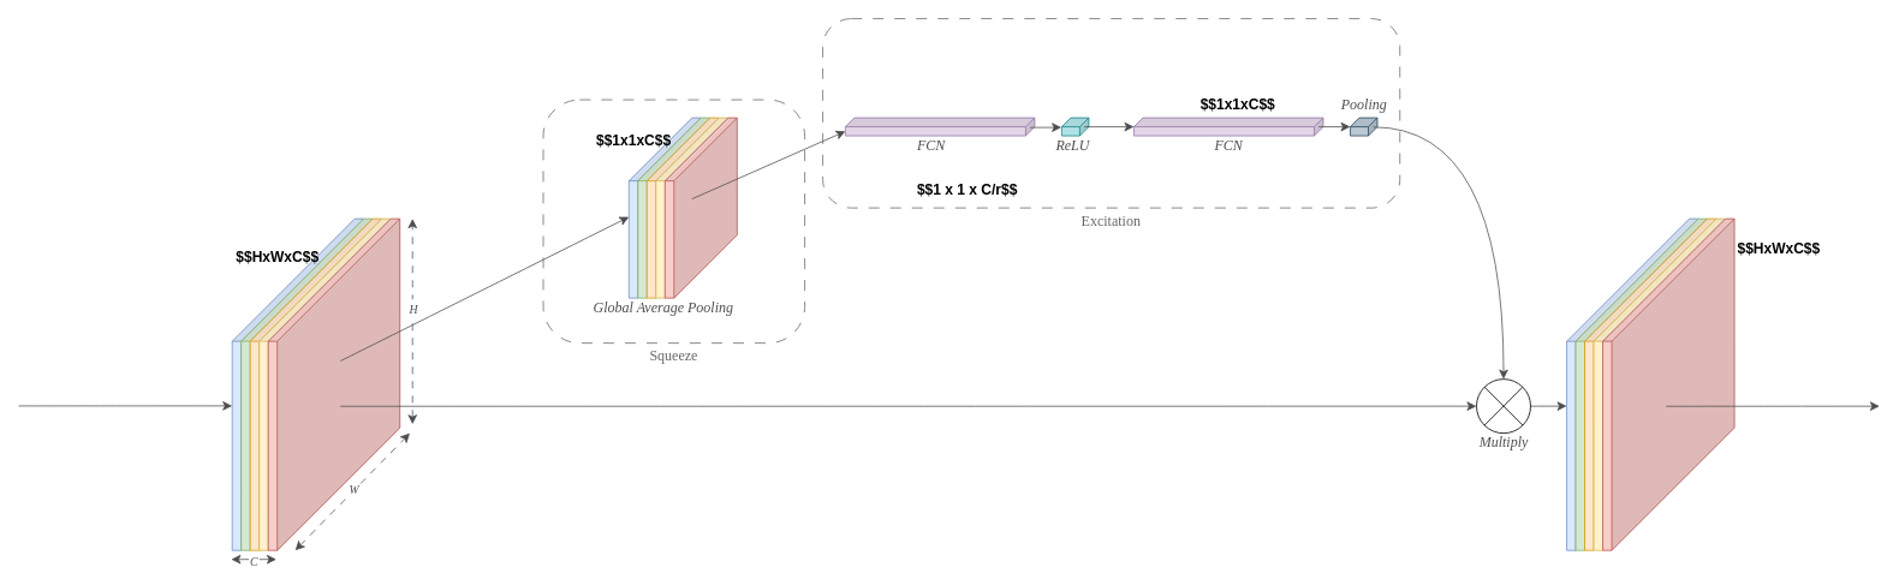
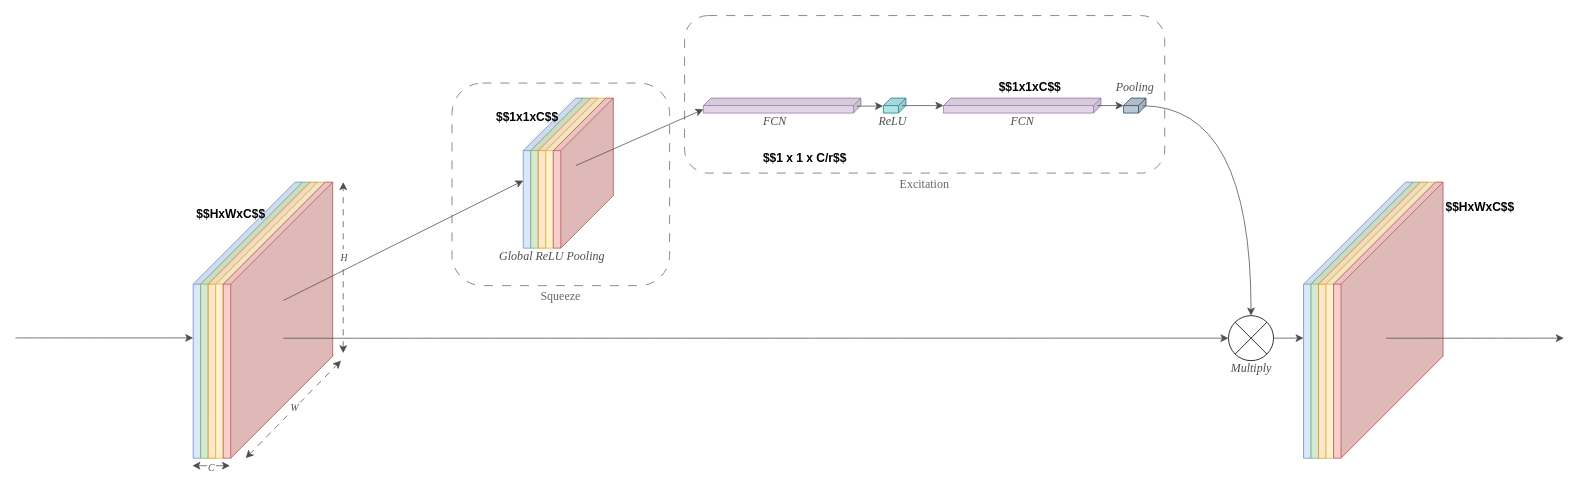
  <mxCell id="0" />
  <mxCell id="1" parent="0" />
  <mxCell id="2" value="" style="verticalAlign=top;align=left;spacingTop=8;spacingLeft=2;spacingRight=12;shape=cube;size=136;direction=east;fontStyle=4;html=1;whiteSpace=wrap;fontSize=16;fillColor=#dae8fc;strokeColor=#6c8ebf;darkOpacity=0.05;darkOpacity2=0.1;flipV=0;flipH=1;" vertex="1" parent="1"><mxGeometry x="257" y="242" width="146" height="368" as="geometry" /></mxCell>
  <mxCell id="3" value="" style="verticalAlign=top;align=left;spacingTop=8;spacingLeft=2;spacingRight=12;shape=cube;size=136;direction=east;fontStyle=4;html=1;whiteSpace=wrap;fontSize=16;fillColor=#d5e8d4;strokeColor=#82b366;darkOpacity=0.05;darkOpacity2=0.1;flipV=0;flipH=1;" vertex="1" parent="1"><mxGeometry x="267" y="242" width="146" height="368" as="geometry" /></mxCell>
  <mxCell id="4" value="" style="verticalAlign=top;align=left;spacingTop=8;spacingLeft=2;spacingRight=12;shape=cube;size=136;direction=east;fontStyle=4;html=1;whiteSpace=wrap;fontSize=16;fillColor=#ffe6cc;strokeColor=#d79b00;darkOpacity=0.05;darkOpacity2=0.1;flipV=0;flipH=1;" vertex="1" parent="1"><mxGeometry x="277" y="242" width="146" height="368" as="geometry" /></mxCell>
  <mxCell id="5" value="" style="verticalAlign=top;align=left;spacingTop=8;spacingLeft=2;spacingRight=12;shape=cube;size=136;direction=east;fontStyle=4;html=1;whiteSpace=wrap;fontSize=16;fillColor=#fff2cc;strokeColor=#d6b656;darkOpacity=0.05;darkOpacity2=0.1;flipV=0;flipH=1;" vertex="1" parent="1"><mxGeometry x="287" y="242" width="146" height="368" as="geometry" /></mxCell>
  <mxCell id="6" value="" style="verticalAlign=top;align=left;spacingTop=8;spacingLeft=2;spacingRight=12;shape=cube;size=136;direction=east;fontStyle=4;html=1;whiteSpace=wrap;fontSize=16;fillColor=#f8cecc;strokeColor=#b85450;darkOpacity=0.05;darkOpacity2=0.1;flipV=0;flipH=1;" vertex="1" parent="1"><mxGeometry x="297" y="242" width="146" height="368" as="geometry" /></mxCell>
  <mxCell id="7" value="" style="verticalAlign=top;align=left;spacingTop=8;spacingLeft=2;spacingRight=12;shape=cube;size=70;direction=east;fontStyle=4;html=1;whiteSpace=wrap;fontSize=16;fillColor=#dae8fc;strokeColor=#6c8ebf;darkOpacity=0.05;darkOpacity2=0.1;flipV=0;flipH=1;" vertex="1" parent="1"><mxGeometry x="697" y="130" width="80" height="200" as="geometry" /></mxCell>
  <mxCell id="8" value="" style="verticalAlign=top;align=left;spacingTop=8;spacingLeft=2;spacingRight=12;shape=cube;size=70;direction=east;fontStyle=4;html=1;whiteSpace=wrap;fontSize=16;fillColor=#d5e8d4;strokeColor=#82b366;darkOpacity=0.05;darkOpacity2=0.1;flipV=0;flipH=1;" vertex="1" parent="1"><mxGeometry x="707" y="130" width="80" height="200" as="geometry" /></mxCell>
  <mxCell id="9" value="" style="verticalAlign=top;align=left;spacingTop=8;spacingLeft=2;spacingRight=12;shape=cube;size=70;direction=east;fontStyle=4;html=1;whiteSpace=wrap;fontSize=16;fillColor=#ffe6cc;strokeColor=#d79b00;darkOpacity=0.05;darkOpacity2=0.1;flipV=0;flipH=1;" vertex="1" parent="1"><mxGeometry x="717" y="130" width="80" height="200" as="geometry" /></mxCell>
  <mxCell id="10" value="" style="verticalAlign=top;align=left;spacingTop=8;spacingLeft=2;spacingRight=12;shape=cube;size=70;direction=east;fontStyle=4;html=1;whiteSpace=wrap;fontSize=16;fillColor=#fff2cc;strokeColor=#d6b656;darkOpacity=0.05;darkOpacity2=0.1;flipV=0;flipH=1;" vertex="1" parent="1"><mxGeometry x="727" y="130" width="80" height="200" as="geometry" /></mxCell>
  <mxCell id="11" value="" style="verticalAlign=top;align=left;spacingTop=8;spacingLeft=2;spacingRight=12;shape=cube;size=70;direction=east;fontStyle=4;html=1;whiteSpace=wrap;fontSize=16;fillColor=#f8cecc;strokeColor=#b85450;darkOpacity=0.05;darkOpacity2=0.1;flipV=0;flipH=1;" vertex="1" parent="1"><mxGeometry x="737" y="130" width="80" height="200" as="geometry" /></mxCell>
  <mxCell id="12" value="" style="verticalAlign=top;align=left;spacingTop=8;spacingLeft=2;spacingRight=12;shape=cube;size=10;direction=east;fontStyle=4;html=1;whiteSpace=wrap;fontSize=16;fillColor=#e1d5e7;strokeColor=#9673a6;darkOpacity=0.05;darkOpacity2=0.1;flipV=0;flipH=1;" vertex="1" parent="1"><mxGeometry x="937" y="130" width="210" height="20" as="geometry" /></mxCell>
  <mxCell id="13" value="" style="verticalAlign=top;align=left;spacingTop=8;spacingLeft=2;spacingRight=12;shape=cube;size=10;direction=east;fontStyle=4;html=1;whiteSpace=wrap;fontSize=16;fillColor=#b0e3e6;strokeColor=#0e8088;darkOpacity=0.05;darkOpacity2=0.1;flipV=0;flipH=1;" vertex="1" parent="1"><mxGeometry x="1177" y="130" width="30" height="20" as="geometry" /></mxCell>
  <mxCell id="14" value="" style="verticalAlign=top;align=left;spacingTop=8;spacingLeft=2;spacingRight=12;shape=cube;size=10;direction=east;fontStyle=4;html=1;whiteSpace=wrap;fontSize=16;fillColor=#e1d5e7;strokeColor=#9673a6;darkOpacity=0.05;darkOpacity2=0.1;flipV=0;flipH=1;" vertex="1" parent="1"><mxGeometry x="1257" y="130" width="210" height="20" as="geometry" /></mxCell>
  <mxCell id="15" value="" style="verticalAlign=top;align=left;spacingTop=8;spacingLeft=2;spacingRight=12;shape=cube;size=10;direction=east;fontStyle=4;html=1;whiteSpace=wrap;fontSize=16;fillColor=#bac8d3;strokeColor=#23445d;darkOpacity=0.05;darkOpacity2=0.1;flipV=0;flipH=1;" vertex="1" parent="1"><mxGeometry x="1497" y="130" width="30" height="20" as="geometry" /></mxCell>
  <mxCell id="16" value="&lt;b&gt;$$HxWxC$$&lt;/b&gt;" style="text;html=1;align=center;verticalAlign=middle;resizable=0;points=[];autosize=1;strokeColor=none;fillColor=none;fontSize=16;" vertex="1" parent="1"><mxGeometry x="247" y="270" width="120" height="30" as="geometry" /></mxCell>
  <mxCell id="17" value="" style="endArrow=classic;startArrow=classic;html=1;rounded=0;fontSize=12;startSize=8;endSize=8;curved=1;strokeColor=#4D4D4D;dashed=1;dashPattern=8 8;" edge="1" parent="1"><mxGeometry width="50" height="50" relative="1" as="geometry"><mxPoint x="457" y="470" as="sourcePoint" /><mxPoint x="457" y="242" as="targetPoint" /></mxGeometry></mxCell>
  <mxCell id="18" value="&lt;font color=&quot;#4d4d4d&quot;&gt;&lt;span style=&quot;font-size: 13px;&quot;&gt;&lt;i&gt;H&lt;/i&gt;&lt;/span&gt;&lt;/font&gt;" style="edgeLabel;html=1;align=center;verticalAlign=middle;resizable=0;points=[];fontSize=16;fontFamily=Times New Roman;" vertex="1" connectable="0" parent="17"><mxGeometry x="-0.1" relative="1" as="geometry"><mxPoint y="-27" as="offset" /></mxGeometry></mxCell>
  <mxCell id="19" value="" style="endArrow=classic;startArrow=classic;html=1;rounded=0;fontSize=12;startSize=8;endSize=8;curved=1;strokeColor=#4D4D4D;dashed=1;dashPattern=8 8;" edge="1" parent="1"><mxGeometry width="50" height="50" relative="1" as="geometry"><mxPoint x="327" y="610" as="sourcePoint" /><mxPoint x="454" y="480" as="targetPoint" /></mxGeometry></mxCell>
  <mxCell id="20" value="W" style="edgeLabel;html=1;align=center;verticalAlign=middle;resizable=0;points=[];fontSize=13;labelBackgroundColor=default;fontStyle=2;fontColor=#4D4D4D;fontFamily=Times New Roman;" vertex="1" connectable="0" parent="19"><mxGeometry x="0.055" y="1" relative="1" as="geometry"><mxPoint x="-2" y="2" as="offset" /></mxGeometry></mxCell>
  <mxCell id="21" value="" style="endArrow=classic;startArrow=classic;html=1;rounded=0;fontSize=12;startSize=8;endSize=8;curved=1;strokeColor=#4D4D4D;dashed=1;dashPattern=12 12;" edge="1" parent="1"><mxGeometry width="50" height="50" relative="1" as="geometry"><mxPoint x="256" y="620" as="sourcePoint" /><mxPoint x="306" y="620" as="targetPoint" /></mxGeometry></mxCell>
  <mxCell id="22" value="C" style="edgeLabel;html=1;align=center;verticalAlign=middle;resizable=0;points=[];fontSize=13;fontStyle=2;fontColor=#4D4D4D;labelBackgroundColor=none;fontFamily=Times New Roman;" vertex="1" connectable="0" parent="21"><mxGeometry x="-0.078" y="1" relative="1" as="geometry"><mxPoint x="1" y="2" as="offset" /></mxGeometry></mxCell>
  <mxCell id="23" value="&lt;b&gt;$$1x1xC$$&lt;/b&gt;" style="text;html=1;align=center;verticalAlign=middle;resizable=0;points=[];autosize=1;strokeColor=none;fillColor=none;fontSize=16;" vertex="1" parent="1"><mxGeometry x="647" y="140" width="110" height="30" as="geometry" /></mxCell>
  <mxCell id="24" style="orthogonalLoop=1;jettySize=auto;html=1;entryX=1;entryY=0.55;entryDx=0;entryDy=0;entryPerimeter=0;fontSize=12;startSize=8;endSize=8;exitX=0.452;exitY=0.429;exitDx=0;exitDy=0;exitPerimeter=0;strokeColor=#4D4D4D;curved=1;" edge="1" parent="1" source="6" target="7"><mxGeometry relative="1" as="geometry"><Array as="points" /></mxGeometry></mxCell>
  <mxCell id="25" value="" style="endArrow=classic;html=1;rounded=0;fontSize=12;startSize=8;endSize=8;entryX=0;entryY=0;entryDx=210;entryDy=15;entryPerimeter=0;exitX=0.625;exitY=0.45;exitDx=0;exitDy=0;exitPerimeter=0;strokeColor=#4D4D4D;" edge="1" parent="1" source="11" target="12"><mxGeometry width="50" height="50" relative="1" as="geometry"><mxPoint x="787" y="245" as="sourcePoint" /><mxPoint x="837" y="195" as="targetPoint" /><Array as="points" /></mxGeometry></mxCell>
  <mxCell id="26" value="" style="endArrow=classic;html=1;rounded=0;fontSize=12;startSize=8;endSize=8;exitX=0.02;exitY=0.538;exitDx=0;exitDy=0;exitPerimeter=0;entryX=1.015;entryY=0.534;entryDx=0;entryDy=0;entryPerimeter=0;strokeColor=#4D4D4D;" edge="1" parent="1" target="13"><mxGeometry width="50" height="50" relative="1" as="geometry"><mxPoint x="1141.8" y="140.76" as="sourcePoint" /><mxPoint x="1185.88" y="140.62" as="targetPoint" /></mxGeometry></mxCell>
  <mxCell id="27" value="" style="endArrow=classic;html=1;rounded=0;fontSize=12;startSize=8;endSize=8;exitX=0.02;exitY=0.538;exitDx=0;exitDy=0;exitPerimeter=0;entryX=0;entryY=0;entryDx=210;entryDy=10;entryPerimeter=0;strokeColor=#4D4D4D;" edge="1" parent="1" target="14"><mxGeometry width="50" height="50" relative="1" as="geometry"><mxPoint x="1202" y="140" as="sourcePoint" /><mxPoint x="1292" y="140" as="targetPoint" /></mxGeometry></mxCell>
  <mxCell id="28" value="" style="endArrow=classic;html=1;rounded=0;fontSize=12;startSize=8;endSize=8;exitX=0.02;exitY=0.538;exitDx=0;exitDy=0;exitPerimeter=0;entryX=0;entryY=0;entryDx=30;entryDy=10;entryPerimeter=0;strokeColor=#4D4D4D;" edge="1" parent="1" target="15"><mxGeometry width="50" height="50" relative="1" as="geometry"><mxPoint x="1462" y="140" as="sourcePoint" /><mxPoint x="1507.2" y="140.24" as="targetPoint" /></mxGeometry></mxCell>
  <mxCell id="29" value="" style="verticalAlign=top;align=left;spacingTop=8;spacingLeft=2;spacingRight=12;shape=cube;size=136;direction=east;fontStyle=4;html=1;whiteSpace=wrap;fontSize=16;fillColor=#dae8fc;strokeColor=#6c8ebf;darkOpacity=0.05;darkOpacity2=0.1;flipV=0;flipH=1;" vertex="1" parent="1"><mxGeometry x="1737" y="242" width="146" height="368" as="geometry" /></mxCell>
  <mxCell id="30" value="" style="verticalAlign=top;align=left;spacingTop=8;spacingLeft=2;spacingRight=12;shape=cube;size=136;direction=east;fontStyle=4;html=1;whiteSpace=wrap;fontSize=16;fillColor=#d5e8d4;strokeColor=#82b366;darkOpacity=0.05;darkOpacity2=0.1;flipV=0;flipH=1;" vertex="1" parent="1"><mxGeometry x="1747" y="242" width="146" height="368" as="geometry" /></mxCell>
  <mxCell id="31" value="" style="verticalAlign=top;align=left;spacingTop=8;spacingLeft=2;spacingRight=12;shape=cube;size=136;direction=east;fontStyle=4;html=1;whiteSpace=wrap;fontSize=16;fillColor=#ffe6cc;strokeColor=#d79b00;darkOpacity=0.05;darkOpacity2=0.1;flipV=0;flipH=1;" vertex="1" parent="1"><mxGeometry x="1757" y="242" width="146" height="368" as="geometry" /></mxCell>
  <mxCell id="32" value="" style="verticalAlign=top;align=left;spacingTop=8;spacingLeft=2;spacingRight=12;shape=cube;size=136;direction=east;fontStyle=4;html=1;whiteSpace=wrap;fontSize=16;fillColor=#fff2cc;strokeColor=#d6b656;darkOpacity=0.05;darkOpacity2=0.1;flipV=0;flipH=1;" vertex="1" parent="1"><mxGeometry x="1767" y="242" width="146" height="368" as="geometry" /></mxCell>
  <mxCell id="33" value="" style="verticalAlign=top;align=left;spacingTop=8;spacingLeft=2;spacingRight=12;shape=cube;size=136;direction=east;fontStyle=4;html=1;whiteSpace=wrap;fontSize=16;fillColor=#f8cecc;strokeColor=#b85450;darkOpacity=0.05;darkOpacity2=0.1;flipV=0;flipH=1;" vertex="1" parent="1"><mxGeometry x="1777" y="242" width="146" height="368" as="geometry" /></mxCell>
  <mxCell id="34" value="&lt;b&gt;$$1 x 1 x C/r$$&lt;/b&gt;" style="text;html=1;align=center;verticalAlign=middle;resizable=0;points=[];autosize=1;strokeColor=none;fillColor=none;fontSize=16;" vertex="1" parent="1"><mxGeometry x="1007" y="195" width="130" height="30" as="geometry" /></mxCell>
  <mxCell id="35" value="&lt;b&gt;$$1x1xC$$&lt;/b&gt;" style="text;html=1;align=center;verticalAlign=middle;resizable=0;points=[];autosize=1;strokeColor=none;fillColor=none;fontSize=16;" vertex="1" parent="1"><mxGeometry x="1317" y="100" width="110" height="30" as="geometry" /></mxCell>
  <mxCell id="36" value="" style="endArrow=classic;html=1;rounded=0;fontSize=12;startSize=8;endSize=8;curved=1;entryX=1.021;entryY=0.728;entryDx=0;entryDy=0;entryPerimeter=0;strokeColor=#4D4D4D;" edge="1" parent="1"><mxGeometry width="50" height="50" relative="1" as="geometry"><mxPoint x="20.07" y="449.73" as="sourcePoint" /><mxPoint x="257.004" y="449.634" as="targetPoint" /></mxGeometry></mxCell>
  <mxCell id="37" value="" style="endArrow=classic;html=1;rounded=0;fontSize=12;startSize=8;endSize=8;curved=1;strokeColor=#4D4D4D;entryX=0.145;entryY=0.855;entryDx=0;entryDy=0;entryPerimeter=0;" edge="1" parent="1" target="49"><mxGeometry width="50" height="50" relative="1" as="geometry"><mxPoint x="377" y="450.1" as="sourcePoint" /><mxPoint x="1517" y="450" as="targetPoint" /></mxGeometry></mxCell>
  <mxCell id="38" value="" style="endArrow=classic;html=1;rounded=0;fontSize=12;startSize=8;endSize=8;exitX=0.15;exitY=0.613;exitDx=0;exitDy=0;exitPerimeter=0;strokeColor=#4D4D4D;entryX=0.145;entryY=0.145;entryDx=0;entryDy=0;entryPerimeter=0;edgeStyle=orthogonalEdgeStyle;curved=1;" edge="1" parent="1" target="49"><mxGeometry width="50" height="50" relative="1" as="geometry"><mxPoint x="1522.5" y="140.26" as="sourcePoint" /><mxPoint x="1677" y="450" as="targetPoint" /></mxGeometry></mxCell>
  <mxCell id="39" value="" style="endArrow=classic;html=1;rounded=0;fontSize=12;startSize=8;endSize=8;curved=1;entryX=1.021;entryY=0.728;entryDx=0;entryDy=0;entryPerimeter=0;strokeColor=#4D4D4D;" edge="1" parent="1"><mxGeometry width="50" height="50" relative="1" as="geometry"><mxPoint x="1847" y="450.1" as="sourcePoint" /><mxPoint x="2083.934" y="450.004" as="targetPoint" /></mxGeometry></mxCell>
  <mxCell id="40" value="&lt;b&gt;$$HxWxC$$&lt;/b&gt;" style="text;html=1;align=center;verticalAlign=middle;resizable=0;points=[];autosize=1;strokeColor=none;fillColor=none;fontSize=16;" vertex="1" parent="1"><mxGeometry x="1912" y="260" width="120" height="30" as="geometry" /></mxCell>
- <mxCell id="41" value="&lt;div&gt;&lt;i&gt;Global Average Pooling&lt;/i&gt;&lt;/div&gt;" style="text;html=1;align=center;verticalAlign=middle;resizable=0;points=[];autosize=1;strokeColor=none;fillColor=none;fontSize=16;fontFamily=Times New Roman;fontColor=#4D4D4D;" vertex="1" parent="1"><mxGeometry x="645" y="325" width="180" height="30" as="geometry" /></mxCell>
+ <mxCell id="41" value="&lt;div&gt;&lt;i&gt;Global ReLU Pooling&lt;/i&gt;&lt;/div&gt;" style="text;html=1;align=center;verticalAlign=middle;resizable=0;points=[];autosize=1;strokeColor=none;fillColor=none;fontSize=16;fontFamily=Times New Roman;fontColor=#4D4D4D;" vertex="1" parent="1"><mxGeometry x="645" y="325" width="180" height="30" as="geometry" /></mxCell>
  <mxCell id="42" value="&lt;div&gt;&lt;i&gt;FCN&lt;/i&gt;&lt;/div&gt;" style="text;html=1;align=center;verticalAlign=middle;resizable=0;points=[];autosize=1;strokeColor=none;fillColor=none;fontSize=16;fontFamily=Times New Roman;fontColor=#4D4D4D;" vertex="1" parent="1"><mxGeometry x="1007" y="145" width="50" height="30" as="geometry" /></mxCell>
  <mxCell id="43" value="&lt;div&gt;&lt;i&gt;ReLU&lt;/i&gt;&lt;/div&gt;" style="text;html=1;align=center;verticalAlign=middle;resizable=0;points=[];autosize=1;strokeColor=none;fillColor=none;fontSize=16;fontFamily=Times New Roman;fontColor=#4D4D4D;" vertex="1" parent="1"><mxGeometry x="1159" y="145" width="60" height="30" as="geometry" /></mxCell>
  <mxCell id="44" value="&lt;div&gt;&lt;i&gt;FCN&lt;/i&gt;&lt;/div&gt;" style="text;html=1;align=center;verticalAlign=middle;resizable=0;points=[];autosize=1;strokeColor=none;fillColor=none;fontSize=16;fontFamily=Times New Roman;fontColor=#4D4D4D;" vertex="1" parent="1"><mxGeometry x="1337" y="145" width="50" height="30" as="geometry" /></mxCell>
  <mxCell id="45" value="&lt;div&gt;&lt;i&gt;Pooling&lt;/i&gt;&lt;/div&gt;" style="text;html=1;align=center;verticalAlign=middle;resizable=0;points=[];autosize=1;strokeColor=none;fillColor=none;fontSize=16;fontFamily=Times New Roman;fontColor=#4D4D4D;" vertex="1" parent="1"><mxGeometry x="1472" y="100" width="80" height="30" as="geometry" /></mxCell>
  <mxCell id="46" value="&lt;div style=&quot;font-size: 16px;&quot;&gt;Squeeze&lt;/div&gt;" style="rounded=1;whiteSpace=wrap;html=1;fontSize=16;labelBackgroundColor=none;fillColor=none;dashed=1;dashPattern=12 12;align=center;verticalAlign=top;spacing=0;spacingRight=0;spacingBottom=0;spacingTop=0;labelPosition=center;verticalLabelPosition=bottom;fontFamily=Times New Roman;strokeColor=#666666;fontColor=#666666;" vertex="1" parent="1"><mxGeometry x="602" y="110" width="290" height="270" as="geometry" /></mxCell>
  <mxCell id="47" value="Excitation" style="rounded=1;whiteSpace=wrap;html=1;fontSize=16;fillColor=none;dashed=1;dashPattern=12 12;fontFamily=Times New Roman;spacing=0;labelPosition=center;verticalLabelPosition=bottom;align=center;verticalAlign=top;strokeColor=#666666;fontColor=#666666;movable=1;resizable=1;rotatable=1;deletable=1;editable=1;locked=0;connectable=1;glass=0;" vertex="1" parent="1"><mxGeometry x="912" y="20" width="640" height="210" as="geometry" /></mxCell>
  <mxCell id="48" style="edgeStyle=none;curved=1;rounded=0;orthogonalLoop=1;jettySize=auto;html=1;exitX=0.855;exitY=0.145;exitDx=0;exitDy=0;exitPerimeter=0;entryX=1;entryY=0.565;entryDx=0;entryDy=0;entryPerimeter=0;fontSize=12;startSize=8;endSize=8;strokeColor=#4D4D4D;" edge="1" parent="1" source="49" target="29"><mxGeometry relative="1" as="geometry" /></mxCell>
  <mxCell id="49" value="" style="verticalLabelPosition=bottom;verticalAlign=top;html=1;shape=mxgraph.flowchart.summing_function;fontSize=16;fillColor=none;rotation=45;" vertex="1" parent="1"><mxGeometry x="1637" y="420" width="60" height="60" as="geometry" /></mxCell>
  <mxCell id="50" value="&lt;div&gt;&lt;i&gt;Multiply&lt;/i&gt;&lt;/div&gt;" style="text;html=1;align=center;verticalAlign=middle;resizable=0;points=[];autosize=1;strokeColor=none;fillColor=none;fontSize=16;fontFamily=Times New Roman;fontColor=#4D4D4D;" vertex="1" parent="1"><mxGeometry x="1627" y="475" width="80" height="30" as="geometry" /></mxCell>
